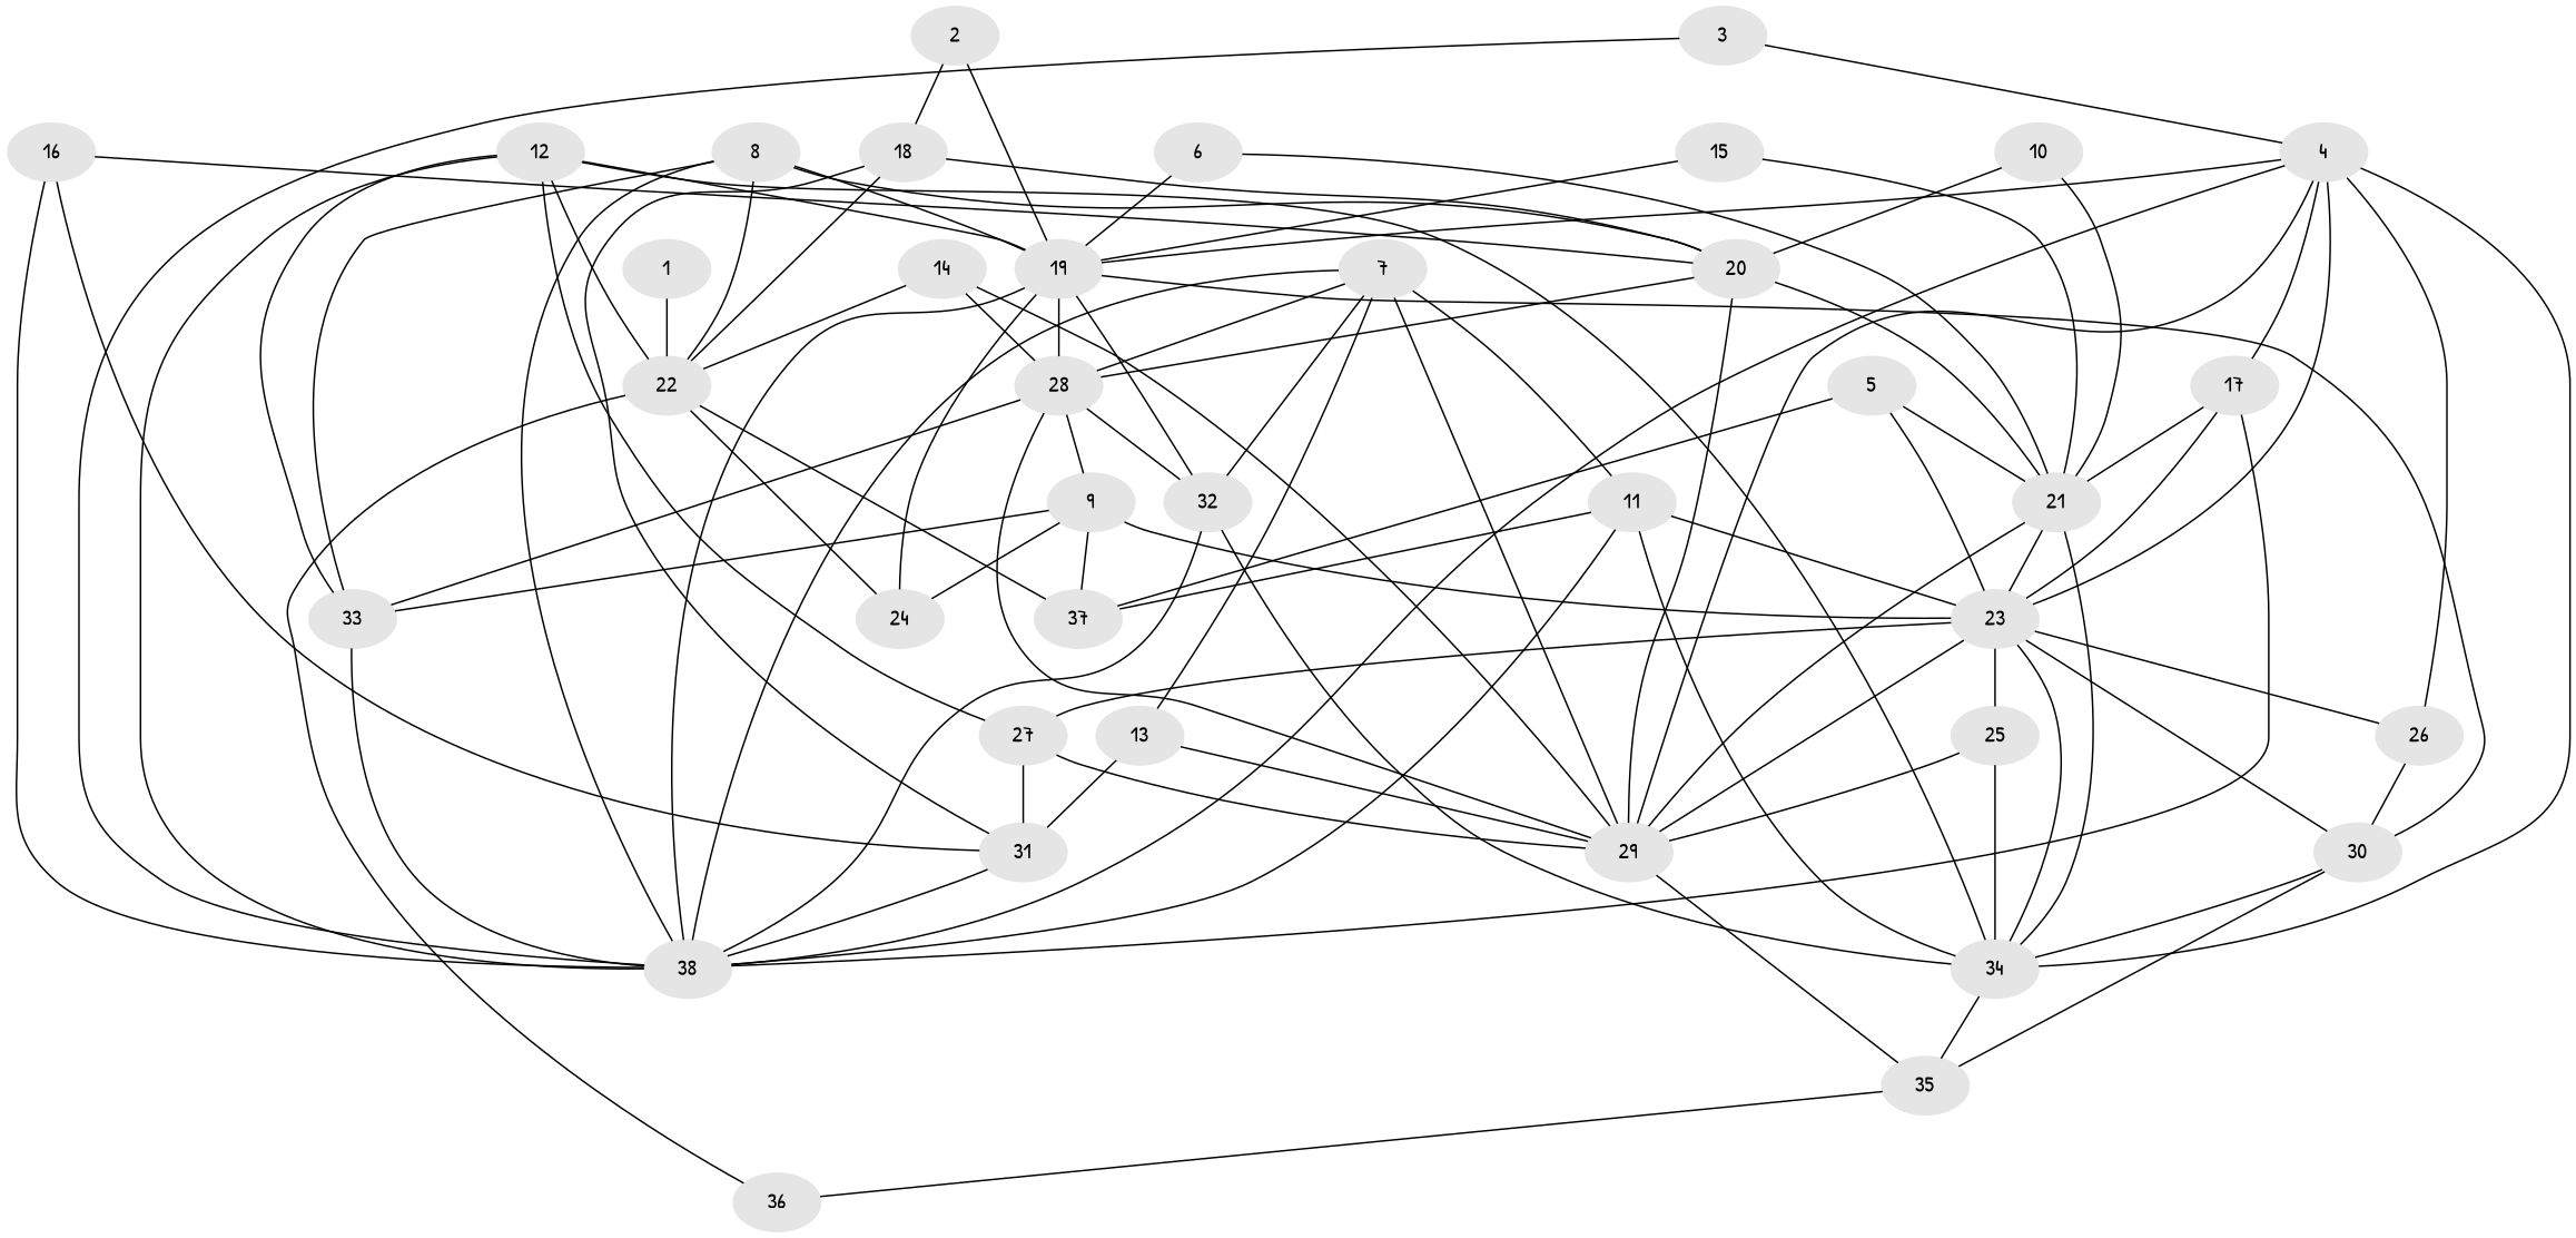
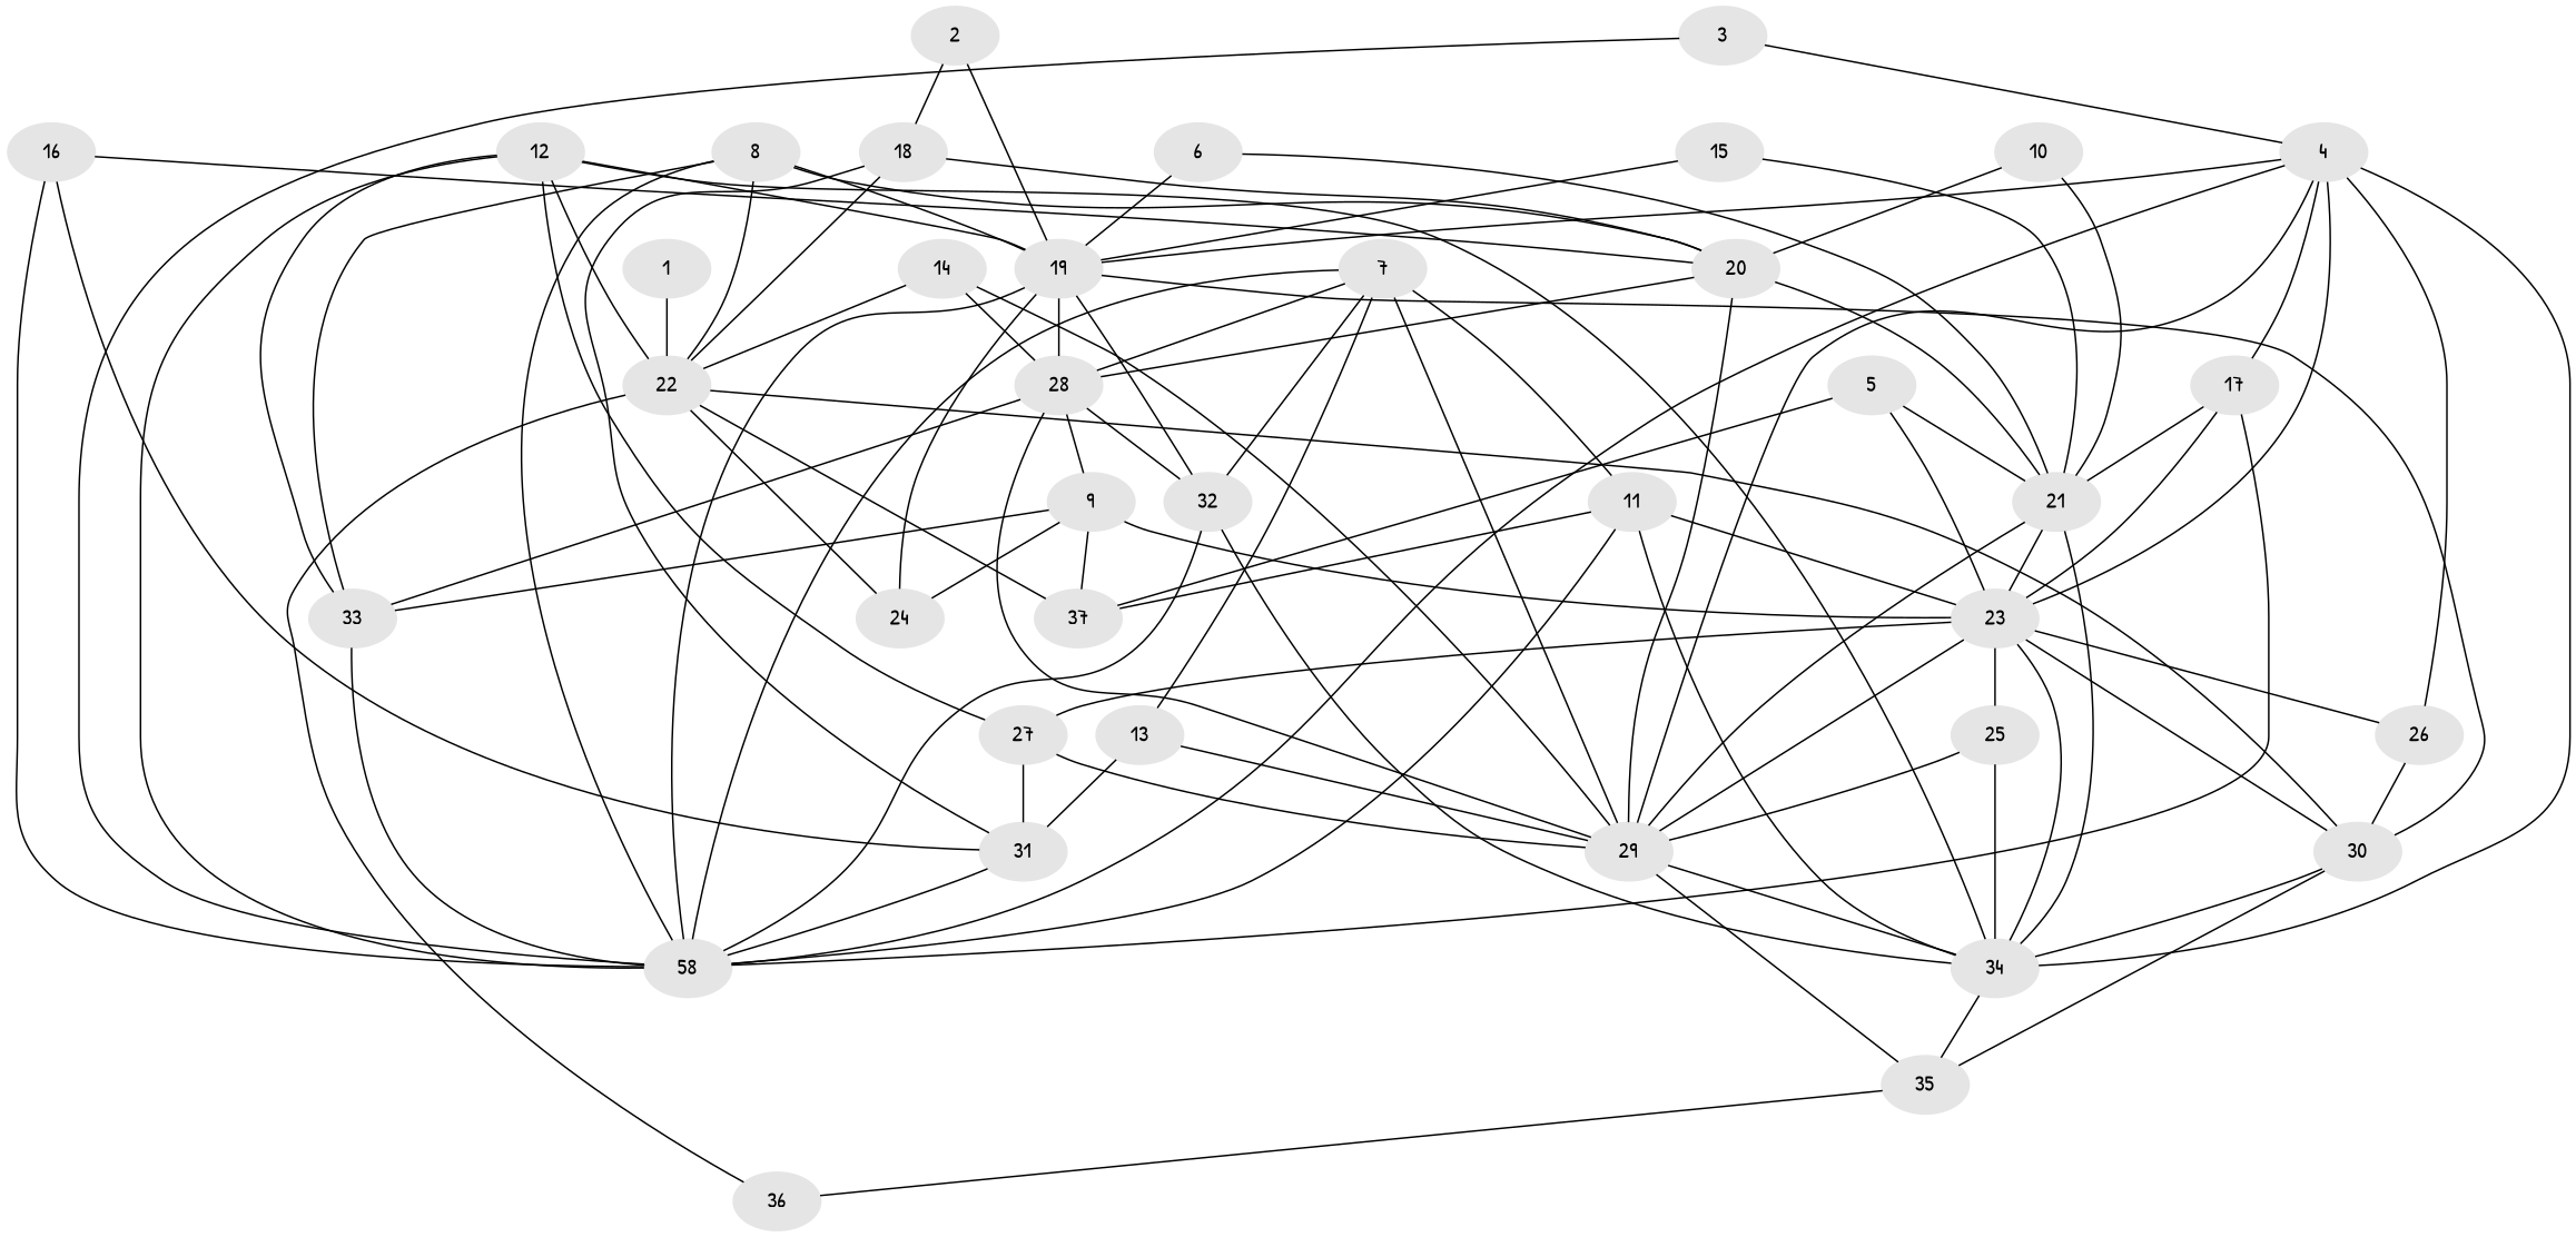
  graph {
    fontname="Patrick Hand"
    node [color=gray90 fontname="Patrick Hand" style=filled]
    edge [fontname="Patrick Hand" weight=1.0]
    1
    22
    37
    24
    30
    36
    2
    18
    19
    20
    31
-   38
+   38 [label=58]
    28
    32
    3
    4
    17
    23
    26
    29
    34
    21
    27
    25
    35
    5
    6
    7
    11
    13
    33
    9
    8
    10
    12
    14
    15
    16
    1 -- 22 [weight=2.0]
    22 -- 37
    22 -- 24
+   22 -- 30
    22 -- 36
    30 -- 34
    30 -- 35
    2 -- 18
    2 -- 19
    18 -- 22
    18 -- 20
    18 -- 31
    19 -- 24 [weight=2.0]
    19 -- 30
    19 -- 38
    19 -- 28 [weight=2.0]
    19 -- 32
    20 -- 28
    20 -- 29
    20 -- 21
    31 -- 38
    28 -- 32
    28 -- 29
    28 -- 33 [weight=2.0]
    28 -- 9
    32 -- 38
    32 -- 34
    3 -- 38
    3 -- 4
    4 -- 19
    4 -- 38
    4 -- 17
    4 -- 23
    4 -- 26
    4 -- 29
    4 -- 34 [weight=2.0]
    17 -- 38
    17 -- 23
    17 -- 21
    23 -- 30
    23 -- 26
    23 -- 29
    23 -- 34
    23 -- 27
    23 -- 25
    26 -- 30
+   29 -- 34
    29 -- 35
    34 -- 35
    21 -- 23
    21 -- 29
    21 -- 34
    27 -- 31
    27 -- 29
    25 -- 29
    25 -- 34
    35 -- 36
    5 -- 37
    5 -- 23
    5 -- 21
    6 -- 19
    6 -- 21
    7 -- 38
    7 -- 28
    7 -- 32
    7 -- 29
    7 -- 11
    7 -- 13
    11 -- 37
    11 -- 38
    11 -- 23
    11 -- 34
    13 -- 31
    13 -- 29
    33 -- 38 [weight=2.0]
    9 -- 37
    9 -- 24
    9 -- 23
    9 -- 33
    8 -- 22
    8 -- 19
    8 -- 20
    8 -- 38
    8 -- 33
    10 -- 20
    10 -- 21
    12 -- 22
    12 -- 19
    12 -- 38
    12 -- 34
    12 -- 27
    12 -- 33
    14 -- 22
    14 -- 28
    14 -- 29
    15 -- 19
    15 -- 21
    16 -- 20
    16 -- 31
    16 -- 38
  }
